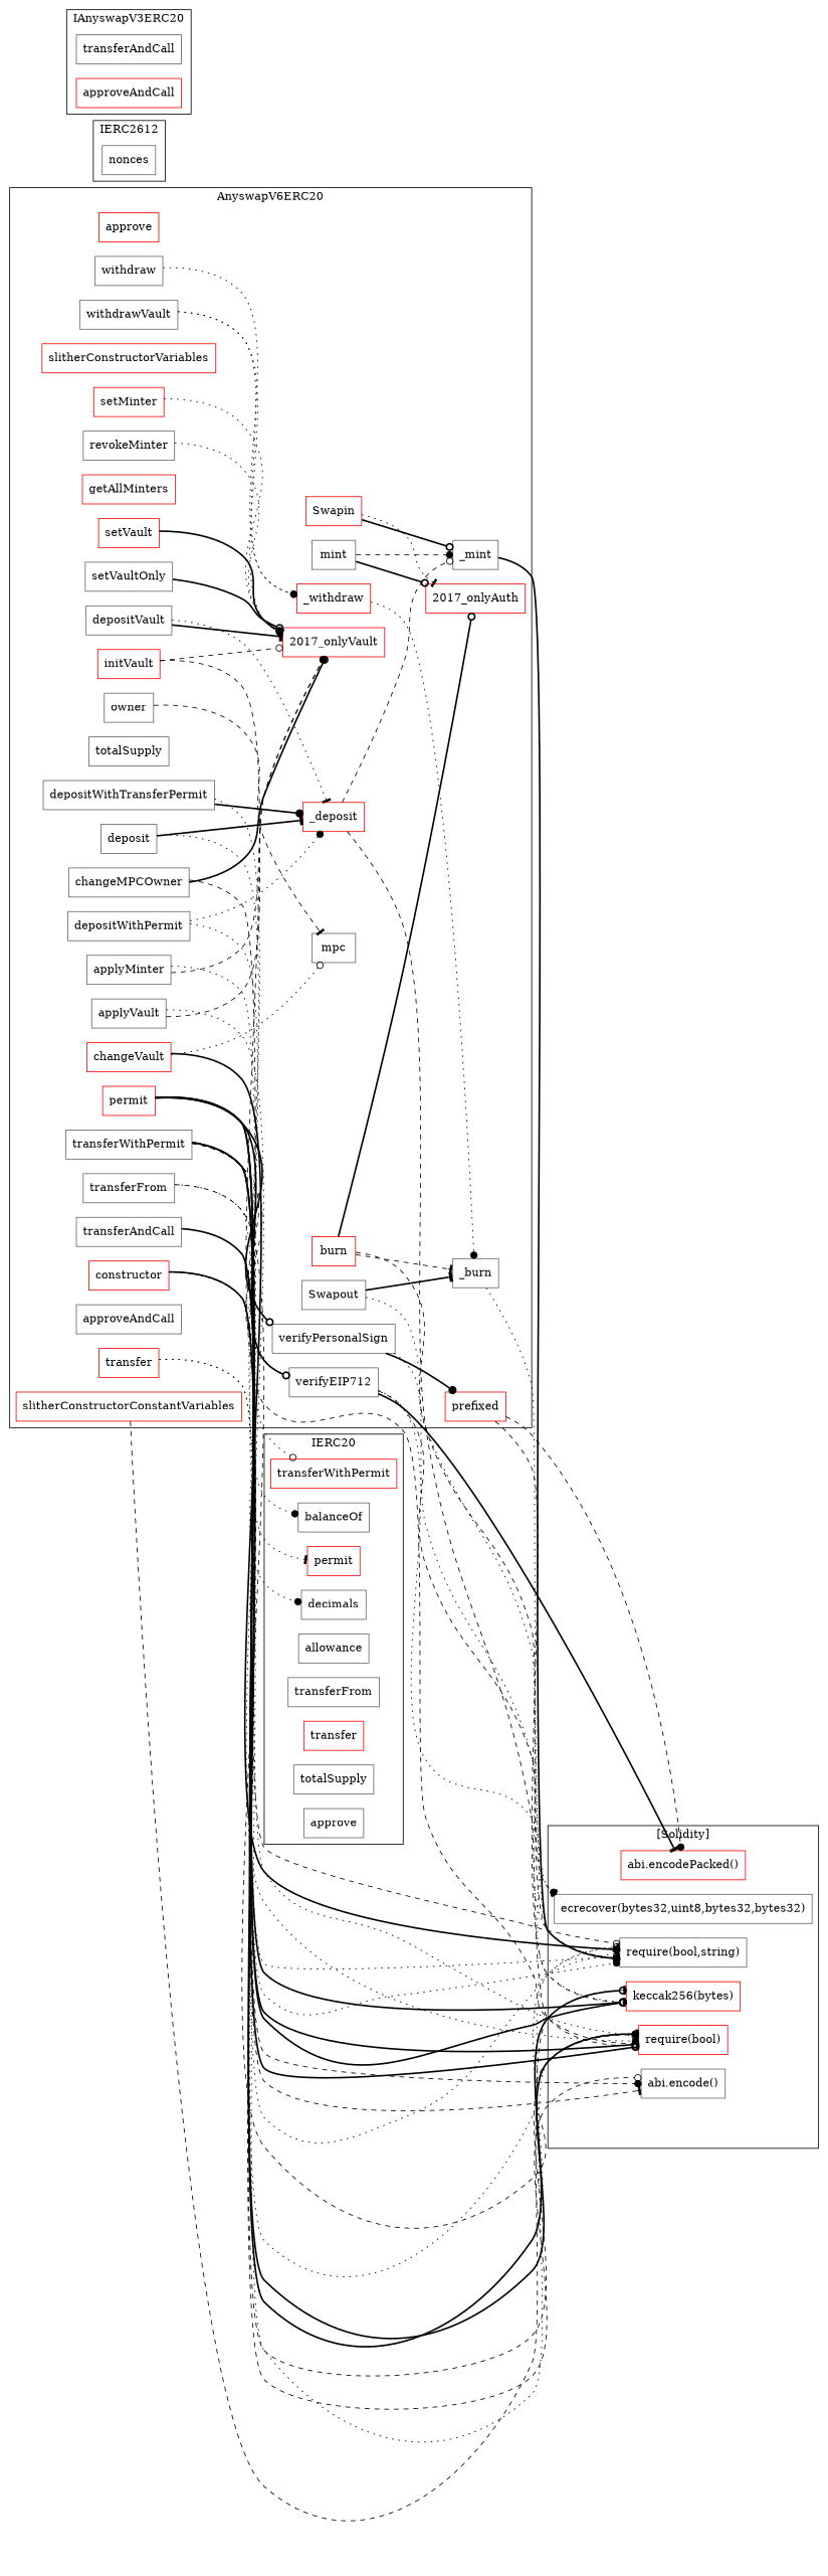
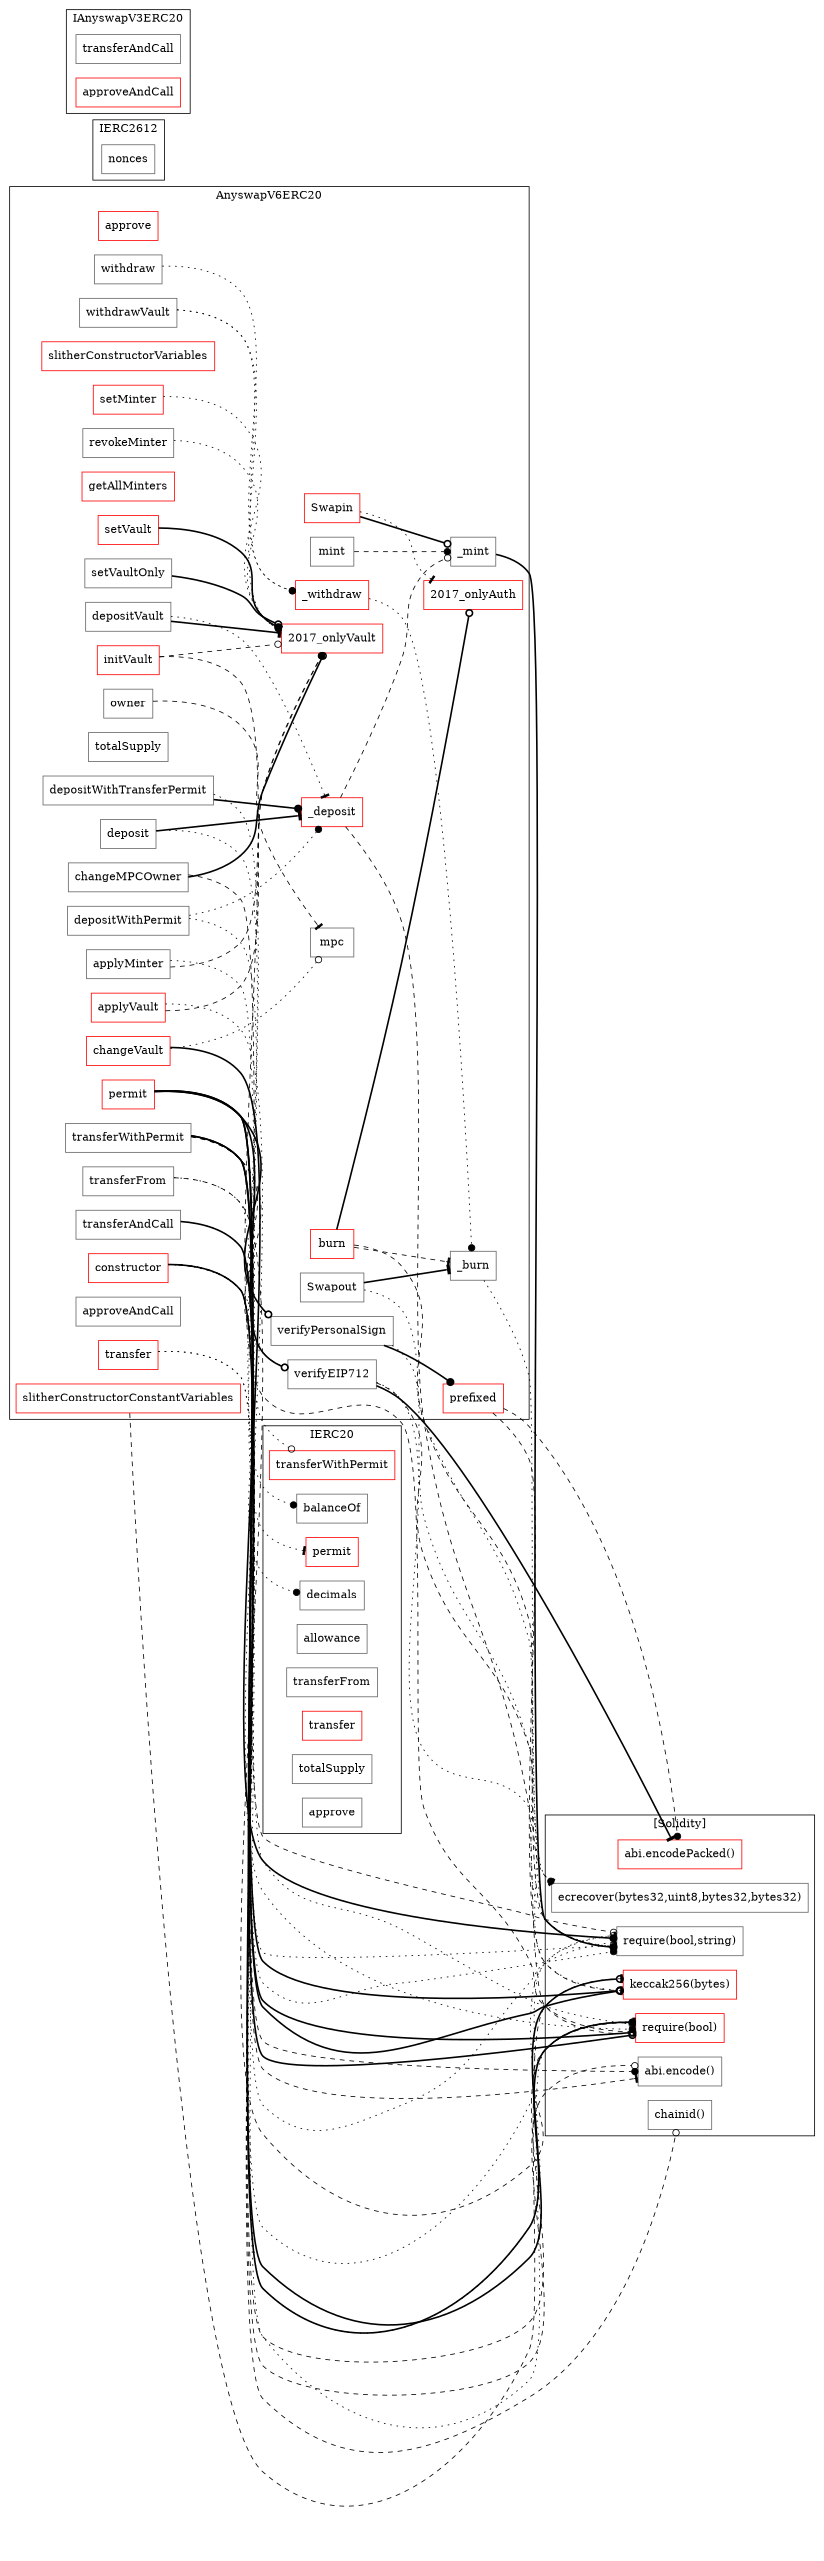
  strict digraph {
    rankdir=LR
    node [color=gray40 shape=box]
    edge [arrowhead=odot style=dotted]
    n1 [color=red label=approve]
    n2 [label=_mint]
    n3 [color=red label=initVault]
    "2017_onlyVault" [color=red]
    n5 [label=mpc]
    n6 [label=depositWithTransferPermit]
    n7 [color=red label=_deposit]
    n8 [color=red label=slitherConstructorVariables]
    n9 [color=red label=changeVault]
    n10 [label=Swapout]
    n11 [label=_burn]
    n12 [color=red label=constructor]
    n13 [color=red label=getAllMinters]
    n14 [color=red label=permit]
    n15 [label=verifyEIP712]
    n16 [label=verifyPersonalSign]
    n17 [color=red label=prefixed]
    n18 [label=depositVault]
    n19 [label=transferWithPermit]
    n20 [color=red label=_withdraw]
    n21 [color=red label=setVault]
    n22 [label=deposit]
    n23 [label=totalSupply]
    n24 [label=withdrawVault]
    n25 [label=owner]
    n26 [color=red label=burn]
    "2017_onlyAuth" [color=red]
    n28 [label=transferFrom]
    n29 [label=withdraw]
    n30 [color=red label=setMinter]
    n31 [label=applyMinter]
    n32 [label=depositWithPermit]
    n33 [label=transferAndCall]
    n34 [label=changeMPCOwner]
    n35 [label=mint]
    n36 [label=setVaultOnly]
    n37 [color=red label=slitherConstructorConstantVariables]
    n38 [color=red label=transfer]
    n39 [label=approveAndCall]
-   n40 [label=applyVault]
+   n40 [color=red label=applyVault]
    n41 [label=revokeMinter]
    n42 [color=red label=Swapin]
    n43 [label=nonces]
    n44 [color=red label=transferWithPermit]
    n45 [label=balanceOf]
    n46 [label=decimals]
    n47 [color=red label=permit]
    n48 [label=allowance]
    n49 [label=transferFrom]
    n50 [color=red label=transfer]
    n51 [label=totalSupply]
    n52 [label=approve]
    n53 [label=transferAndCall]
    n54 [color=red label=approveAndCall]
    "require(bool,string)"
    "require(bool)" [color=red]
+   "chainid()"
    "keccak256(bytes)" [color=red]
    "abi.encode()"
    "abi.encodePacked()" [color=red]
    "ecrecover(bytes32,uint8,bytes32,bytes32)"
    subgraph cluster_1 {
      label=AnyswapV6ERC20
      n1
      n2
      n3
      "2017_onlyVault"
      n5
      n6
      n7
      n8
      n9
      n10
      n11
      n12
      n13
      n14
      n15
      n16
      n17
      n18
      n19
      n20
      n21
      n22
      n23
      n24
      n25
      n26
      "2017_onlyAuth"
      n28
      n29
      n30
      n31
      n32
      n33
      n34
      n35
      n36
      n37
      n38
      n39
      n40
      n41
      n42
    }
    subgraph cluster_2 {
      label=IERC2612
      n43
    }
    subgraph cluster_3 {
      label=IERC20
      n44
      n45
      n46
      n47
      n48
      n49
      n50
      n51
      n52
    }
    subgraph cluster_4 {
      label=IAnyswapV3ERC20
      n53
      n54
    }
    subgraph cluster_5 {
      label="[Solidity]"
      "require(bool,string)"
      "require(bool)"
+     "chainid()"
      "keccak256(bytes)"
      "abi.encode()"
      "abi.encodePacked()"
      "ecrecover(bytes32,uint8,bytes32,bytes32)"
    }
    n2 -> "require(bool,string)" [arrowhead=dot style=bold]
    n3 -> "2017_onlyVault" [style=dashed]
    n3 -> "require(bool)" [arrowhead=tee style=dashed]
    n6 -> n7 [arrowhead=dot style=bold]
    n6 -> n44
    n7 -> n2 [style=dashed]
    n7 -> "require(bool)" [style=dashed]
    n9 -> n5
    n9 -> "require(bool,string)" [arrowhead=dot style=bold]
    n10 -> n11 [arrowhead=tee style=bold]
    n10 -> "require(bool,string)" [arrowhead=tee]
    n11 -> "require(bool,string)" [arrowhead=dot]
    n12 -> n46 [arrowhead=dot]
    n12 -> "require(bool)" [style=dashed]
+   n12 -> "chainid()" [style=dashed]
    n12 -> "keccak256(bytes)" [style=bold]
    n12 -> "abi.encode()" [style=dashed]
    n14 -> n15 [style=bold]
    n14 -> n16 [style=bold]
    n14 -> "require(bool,string)"
    n14 -> "require(bool)" [style=bold]
    n14 -> "keccak256(bytes)" [style=bold]
    n14 -> "abi.encode()" [arrowhead=dot style=dashed]
    n15 -> "keccak256(bytes)"
    n15 -> "abi.encodePacked()" [arrowhead=tee style=bold]
    n15 -> "ecrecover(bytes32,uint8,bytes32,bytes32)" [arrowhead=dot style=dashed]
    n16 -> n17 [arrowhead=dot style=bold]
    n16 -> "ecrecover(bytes32,uint8,bytes32,bytes32)" [arrowhead=tee]
    n17 -> "keccak256(bytes)" [arrowhead=tee style=dashed]
    n17 -> "abi.encodePacked()" [arrowhead=dot style=dashed]
    n18 -> "2017_onlyVault" [arrowhead=tee style=bold]
    n18 -> n7 [arrowhead=tee]
    n19 -> n15 [style=dashed]
    n19 -> n16 [style=dashed]
    n19 -> "require(bool,string)" [arrowhead=dot]
    n19 -> "require(bool)" [style=bold]
    n19 -> "keccak256(bytes)" [style=bold]
    n19 -> "abi.encode()" [arrowhead=tee style=dashed]
    n20 -> n11 [arrowhead=dot]
    n21 -> "2017_onlyVault" [arrowhead=dot style=bold]
    n22 -> n7 [arrowhead=tee style=bold]
    n22 -> n45 [arrowhead=dot]
    n24 -> "2017_onlyVault" [arrowhead=tee]
    n24 -> n20
    n25 -> n5 [arrowhead=tee style=dashed]
    n26 -> n11 [arrowhead=tee style=dashed]
    n26 -> "2017_onlyAuth" [style=bold]
    n26 -> "require(bool,string)" [arrowhead=tee style=dashed]
    n28 -> "require(bool,string)" [arrowhead=tee]
    n28 -> "require(bool)" [style=dashed]
    n29 -> n20 [arrowhead=dot]
    n30 -> "2017_onlyVault" [arrowhead=dot]
    n31 -> "2017_onlyVault" [arrowhead=dot style=dashed]
    n31 -> "require(bool)"
    n32 -> n7 [arrowhead=dot]
    n32 -> n47 [arrowhead=tee]
    n33 -> "require(bool,string)" [arrowhead=tee]
    n33 -> "require(bool)" [arrowhead=tee style=bold]
    n34 -> "2017_onlyVault" [style=bold]
    n34 -> "require(bool,string)" [style=dashed]
    n35 -> n2 [arrowhead=dot style=dashed]
-   n35 -> "2017_onlyAuth" [style=bold]
    n36 -> "2017_onlyVault" [style=bold]
    n37 -> "keccak256(bytes)" [arrowhead=tee style=dashed]
    n38 -> "require(bool,string)"
    n38 -> "require(bool)" [arrowhead=dot]
    n40 -> "2017_onlyVault" [style=dashed]
    n40 -> "require(bool)" [arrowhead=dot]
    n41 -> "2017_onlyVault" [arrowhead=tee]
    n42 -> n2 [style=bold]
    n42 -> "2017_onlyAuth" [arrowhead=tee]
  }
